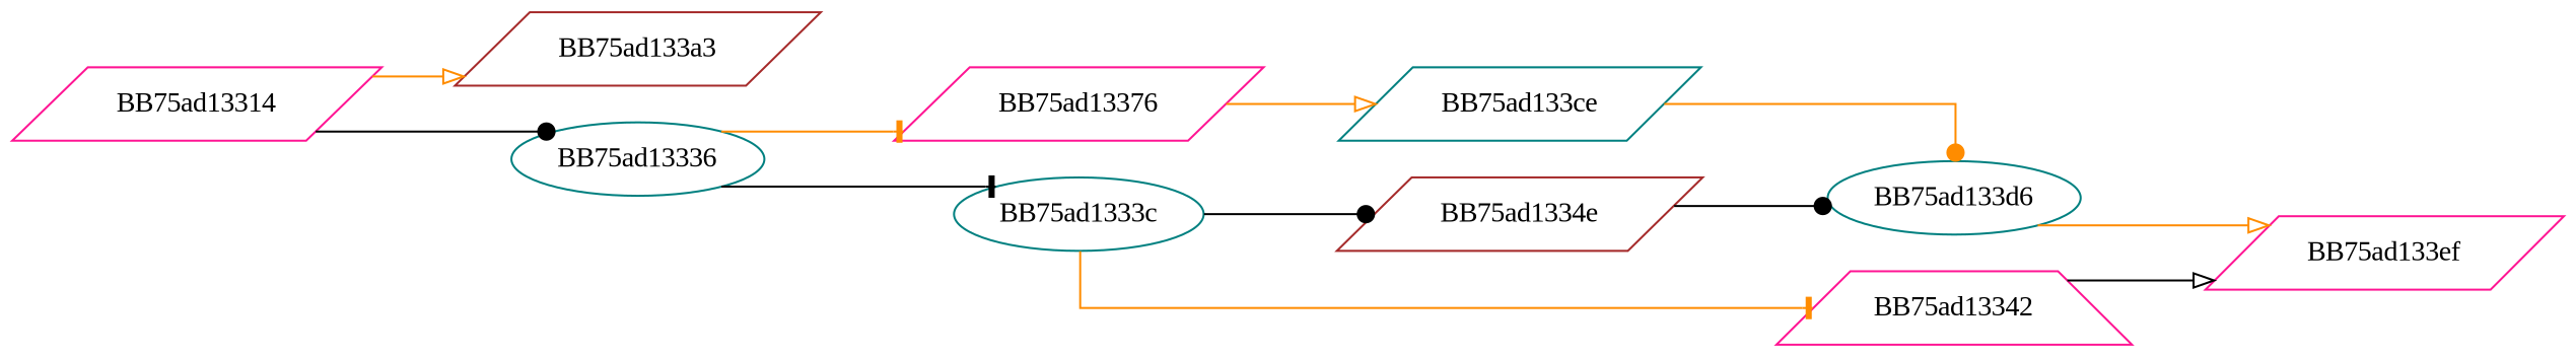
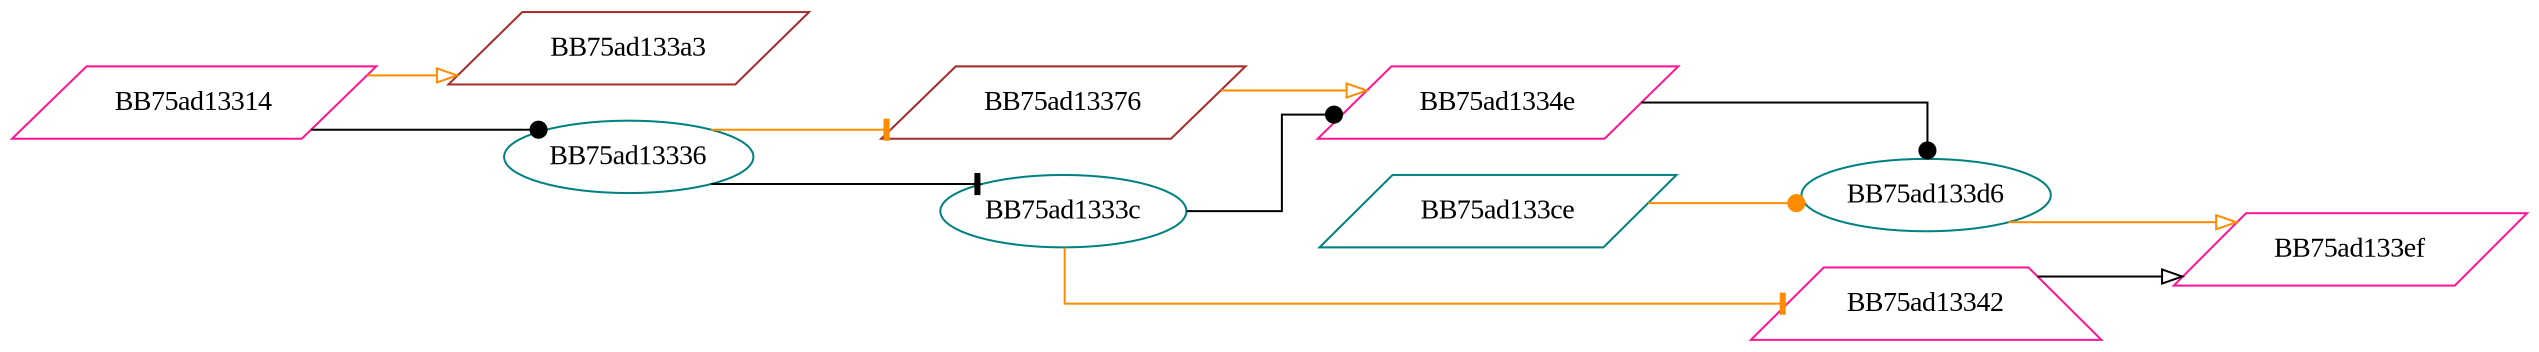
  digraph {
    fontname="Liberation Serif"
    rankdir=LR
    splines=ortho
    node [color=teal fontname="Liberation Serif" shape=parallelogram]
    edge [arrowhead=onormal color=darkorange fontname="Liberation Serif"]
    BB75ad133a3 [color=brown]
    BB75ad13314 [color=deeppink]
    BB75ad13336 [shape=ellipse]
-   BB75ad13376 [color=deeppink]
+   BB75ad13376 [color=brown]
    BB75ad1333c [shape=ellipse]
    BB75ad133ce
    BB75ad133d6 [shape=ellipse]
-   BB75ad1334e [color=brown]
+   BB75ad1334e [color=deeppink]
    BB75ad13342 [color=deeppink shape=trapezium]
    BB75ad133ef [color=deeppink]
    BB75ad13314 -> BB75ad133a3
    BB75ad13314 -> BB75ad13336 [arrowhead=dot color=black]
    BB75ad13336 -> BB75ad13376 [arrowhead=tee]
    BB75ad13336 -> BB75ad1333c [arrowhead=tee color=black]
-   BB75ad13376 -> BB75ad133ce
+   BB75ad13376 -> BB75ad1334e
    BB75ad1333c -> BB75ad1334e [arrowhead=dot color=black]
    BB75ad1333c -> BB75ad13342 [arrowhead=tee]
    BB75ad133ce -> BB75ad133d6 [arrowhead=dot]
    BB75ad133d6 -> BB75ad133ef
    BB75ad1334e -> BB75ad133d6 [arrowhead=dot color=black]
    BB75ad13342 -> BB75ad133ef [color=black]
  }
